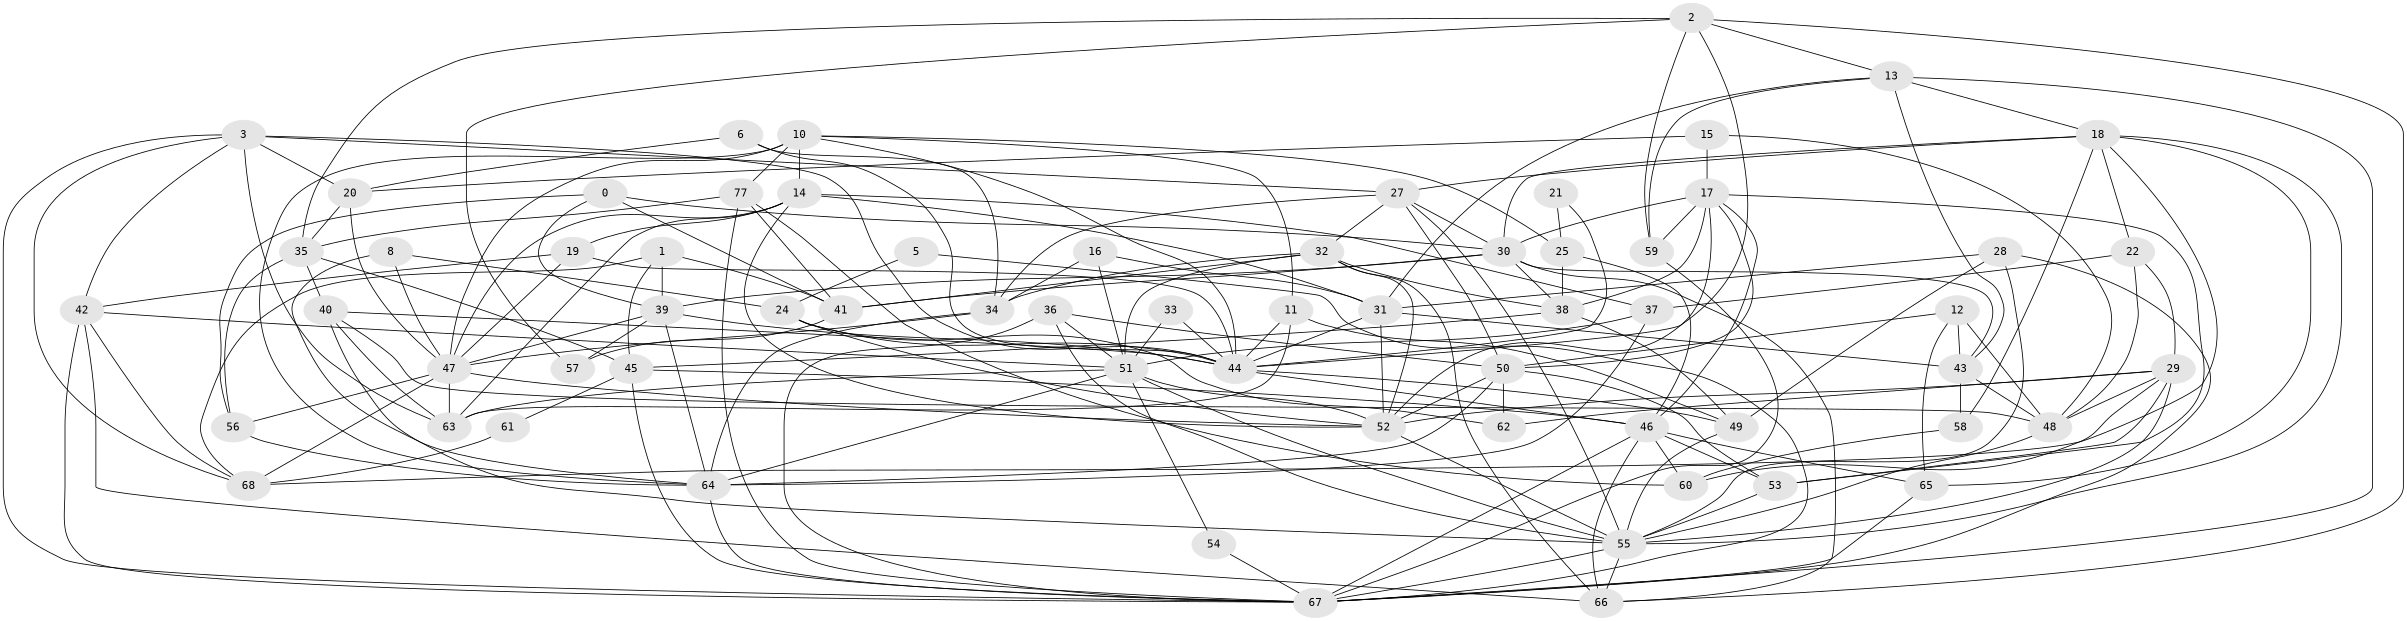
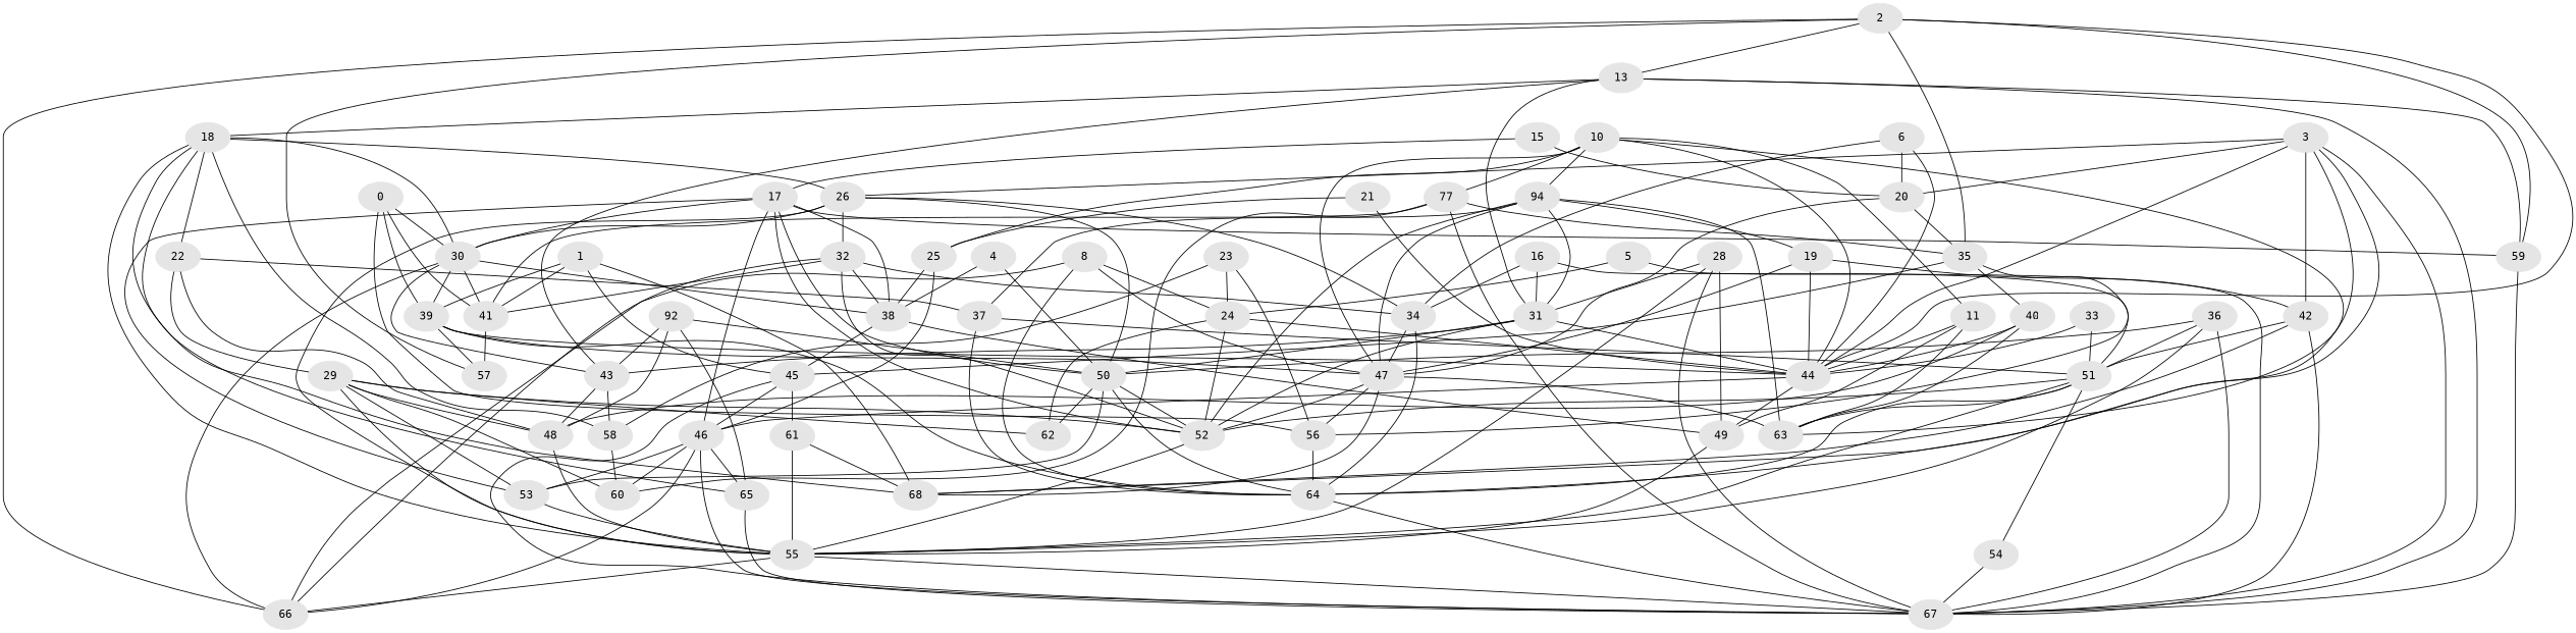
  graph {
    fontname="DejaVu Sans Mono"
    node [color=gray90 fontname="DejaVu Sans Mono" style=filled]
    edge [fontname="DejaVu Sans Mono" weight=1.0]
    1
    39
    41
    45
    68
    44
    57
    47
    64
    67
    46
    61
    2
    13
    35
    59
    66
    43
    18
    31
    40
    56
    49
    3
    20
-   26 [label=27]
+   26
    42
    63
    50
    34
    30
    55
    32
    51
+   4
    38
    52
    53
    62
    5
    24
    6
    36
    48
    8
    n46 [label=0]
    10
    11
-   14
+   14 [label=94]
    25
    n51 [label=77]
    19
    37
    60
-   12
+   12 [label=92]
    65
    58
    22
    29
    15
    17
    16
    54
    21
+   23
    28
    33
    1 -- 39
    1 -- 41
    1 -- 45
    1 -- 68
    39 -- 44
    39 -- 57
    39 -- 47
    39 -- 64
    41 -- 57
    45 -- 67
    45 -- 46
    45 -- 61
    44 -- 46
    44 -- 49
    47 -- 68
    47 -- 56
    47 -- 63
    47 -- 52
    64 -- 67
    46 -- 67
    46 -- 66
    46 -- 53
    46 -- 60
    46 -- 65
    61 -- 68
    2 -- 44
    2 -- 57
    2 -- 13
    2 -- 35
    2 -- 59
    2 -- 66
    13 -- 67
    13 -- 59
    13 -- 43
    13 -- 18
    13 -- 31
    35 -- 45
    35 -- 40
    35 -- 56
    59 -- 67
    43 -- 48
    43 -- 58
    18 -- 68
    18 -- 26
    18 -- 30
    18 -- 55
    18 -- 65
    18 -- 58
    18 -- 22
    31 -- 44
    31 -- 43
+   31 -- 50
    31 -- 52
    40 -- 44
    40 -- 63
-   40 -- 55
+   61 -- 55
    40 -- 48
    56 -- 64
    49 -- 55
    3 -- 68
    3 -- 44
    3 -- 67
    3 -- 20
    3 -- 26
    3 -- 42
    3 -- 63
    20 -- 47
    20 -- 35
    26 -- 50
    26 -- 34
    26 -- 30
    26 -- 55
    26 -- 32
    42 -- 68
    42 -- 67
-   42 -- 66
+   8 -- 66
    42 -- 51
    50 -- 64
    50 -- 52
    50 -- 53
    50 -- 62
    34 -- 47
    34 -- 64
    30 -- 39
    30 -- 41
    30 -- 66
    30 -- 43
    30 -- 38
    55 -- 67
    55 -- 66
    32 -- 41
    32 -- 66
    32 -- 34
-   32 -- 51
    32 -- 38
    32 -- 52
    51 -- 64
    51 -- 63
    51 -- 55
    51 -- 52
    51 -- 54
+   4 -- 50
+   4 -- 38
    38 -- 45
    38 -- 49
    52 -- 55
    53 -- 55
    5 -- 67
    5 -- 24
    24 -- 44
    24 -- 52
    24 -- 62
    6 -- 44
    6 -- 20
    6 -- 34
    36 -- 67
    36 -- 50
    36 -- 55
    36 -- 51
    48 -- 55
    8 -- 47
    8 -- 64
    8 -- 24
    n46 -- 39
    n46 -- 41
    n46 -- 56
    n46 -- 30
    10 -- 44
    10 -- 47 [weight=2.0]
    10 -- 64
    10 -- 11
    10 -- 14
    10 -- 25
    10 -- n51
    11 -- 44
    11 -- 49
    11 -- 63
    14 -- 47
    14 -- 31
    14 -- 63
    14 -- 52
    14 -- 19
    14 -- 37
    25 -- 46
    25 -- 38
    n51 -- 41
    n51 -- 67
    n51 -- 35
    n51 -- 60
    19 -- 44
    19 -- 47
    19 -- 42
    37 -- 64
    37 -- 51
    12 -- 43
    12 -- 50
    12 -- 48
    12 -- 65
    65 -- 67
    58 -- 60
    22 -- 48
    22 -- 37
    22 -- 29
    29 -- 55
    29 -- 52 [weight=2.0]
    29 -- 53
    29 -- 62
    29 -- 48
    29 -- 60
    15 -- 20
-   15 -- 48
    15 -- 17
    17 -- 46
    17 -- 59
    17 -- 50
    17 -- 30
    17 -- 38
    17 -- 52
    17 -- 53
    16 -- 31
    16 -- 34
    16 -- 51
    54 -- 67
    21 -- 44
    21 -- 25
+   23 -- 56
+   23 -- 24
+   23 -- 58
    28 -- 67
    28 -- 31
    28 -- 49
    28 -- 55
    33 -- 44
    33 -- 51
  }
